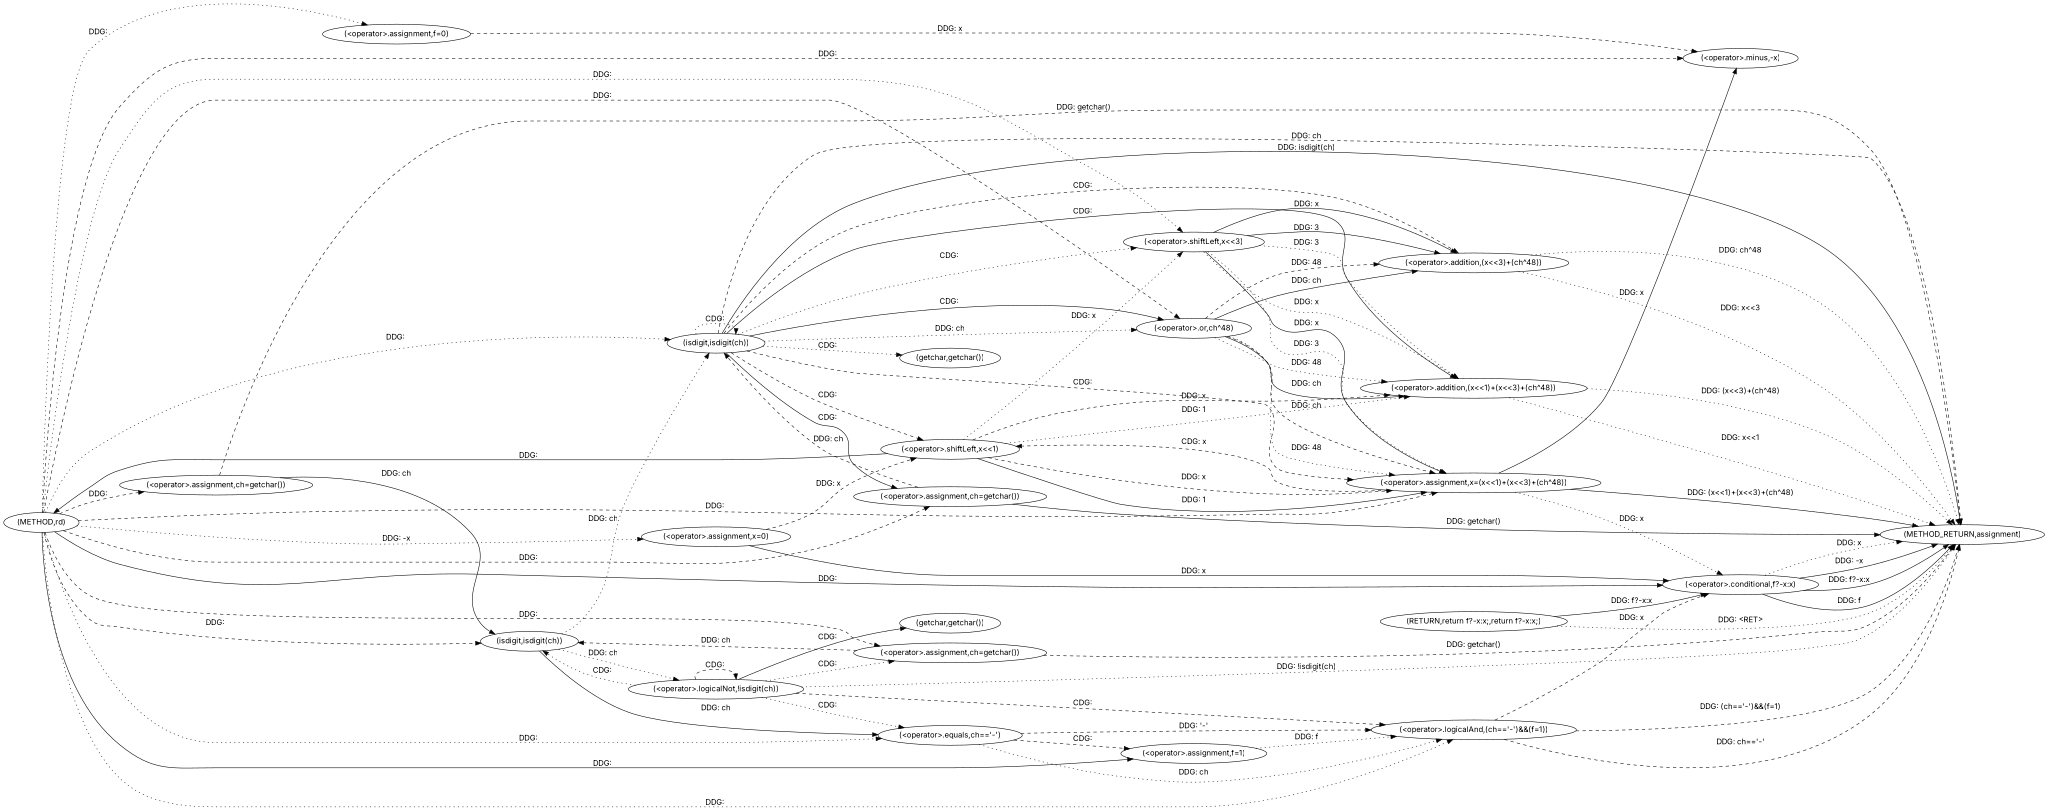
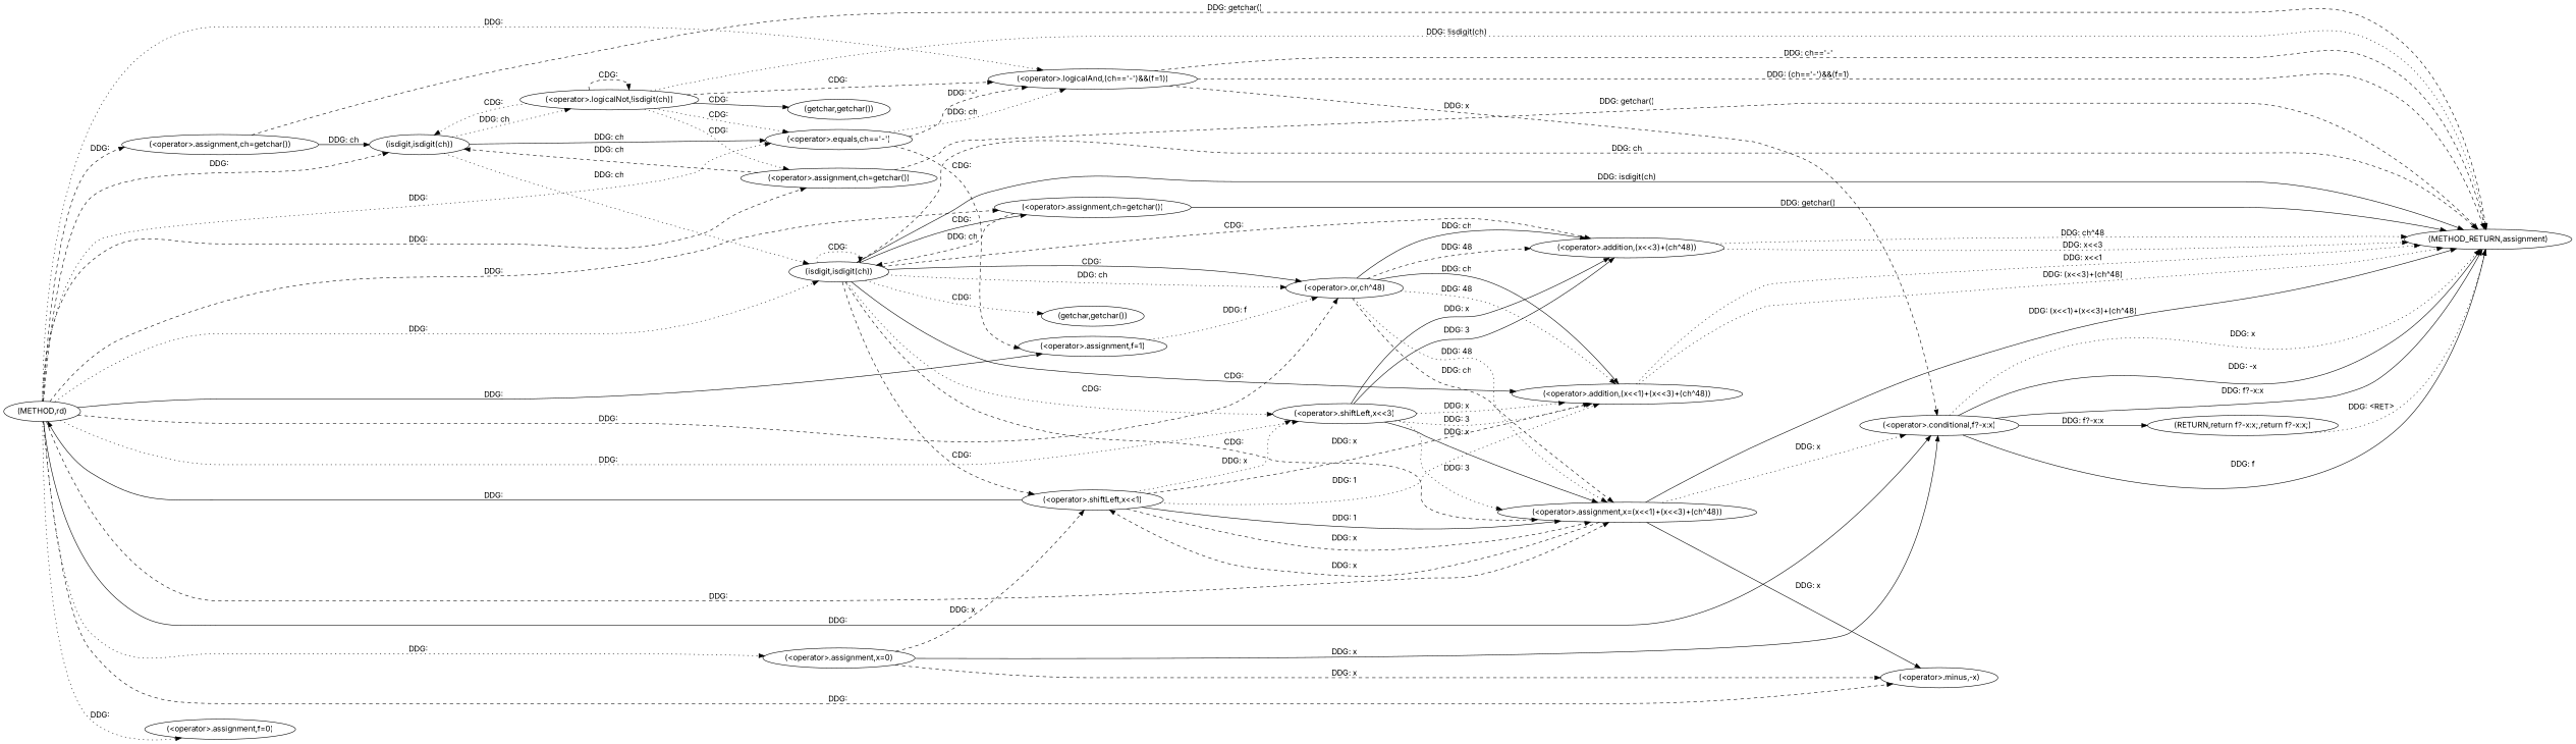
  digraph {
    fontname=Inter
    rankdir=LR
    node [fontname=Inter]
    edge [fontname=Inter style=dotted]
    n1 [label="(METHOD,rd)"]
    n2 [label="(<operator>.assignment,x=0)"]
    n3 [label="(<operator>.assignment,f=0)"]
    n4 [label="(<operator>.assignment,ch=getchar())"]
    n5 [label="(isdigit,isdigit(ch))"]
    n6 [label="(<operator>.conditional,f?-x:x)"]
    n7 [label="(<operator>.logicalAnd,(ch=='-')&&(f=1))"]
    n8 [label="(<operator>.assignment,ch=getchar())"]
    n9 [label="(<operator>.assignment,x=(x<<1)+(x<<3)+(ch^48))"]
    n10 [label="(<operator>.assignment,ch=getchar())"]
    n11 [label="(isdigit,isdigit(ch))"]
    n12 [label="(<operator>.minus,-x)"]
    n13 [label="(<operator>.equals,ch=='-')"]
    n14 [label="(<operator>.assignment,f=1)"]
    n15 [label="(<operator>.shiftLeft,x<<3)"]
    n16 [label="(<operator>.or,ch^48)"]
    n17 [label="(<operator>.shiftLeft,x<<1)"]
    n18 [label="(METHOD_RETURN,assignment)"]
    n19 [label="(<operator>.addition,(x<<1)+(x<<3)+(ch^48))"]
    n20 [label="(<operator>.addition,(x<<3)+(ch^48))"]
    n21 [label="(getchar,getchar())"]
    n22 [label="(RETURN,return f?-x:x;,return f?-x:x;)"]
    n23 [label="(<operator>.logicalNot,!isdigit(ch))"]
    n24 [label="(getchar,getchar())"]
-   n1 -> n2 [label="DDG: -x"]
+   n1 -> n2 [label="DDG: "]
    n1 -> n3 [label="DDG: "]
    n1 -> n4 [label="DDG: " style=dashed]
    n1 -> n5 [label="DDG: "]
    n1 -> n6 [label="DDG: " style=solid]
    n1 -> n7 [label="DDG: "]
    n1 -> n8 [label="DDG: " style=dashed]
    n1 -> n9 [label="DDG: " style=dashed]
    n1 -> n10 [label="DDG: " style=dashed]
    n1 -> n11 [label="DDG: " style=dashed]
    n1 -> n12 [label="DDG: " style=dashed]
    n1 -> n13 [label="DDG: "]
    n1 -> n14 [label="DDG: " style=solid]
    n1 -> n15 [label="DDG: "]
    n1 -> n16 [label="DDG: " style=dashed]
    n2 -> n6 [label="DDG: x" style=solid]
-   n3 -> n12 [label="DDG: x" style=dashed]
+   n2 -> n12 [label="DDG: x" style=dashed]
    n2 -> n17 [label="DDG: x" style=dashed]
    n4 -> n11 [label="DDG: ch" style=solid]
    n4 -> n18 [label="DDG: getchar()" style=dashed]
    n5 -> n5 [label="CDG: "]
    n5 -> n9 [label="CDG: " style=dashed]
    n5 -> n10 [label="CDG: " style=solid]
    n5 -> n15 [label="CDG: "]
    n5 -> n16 [label="DDG: ch"]
    n5 -> n16 [label="CDG: " style=solid]
    n5 -> n17 [label="CDG: " style=dashed]
    n5 -> n18 [label="DDG: ch" style=dashed]
    n5 -> n18 [label="DDG: isdigit(ch)" style=solid]
    n5 -> n19 [label="CDG: " style=solid]
    n5 -> n20 [label="CDG: " style=dashed]
    n5 -> n21 [label="CDG: "]
    n6 -> n18 [label="DDG: f" style=solid]
    n6 -> n18 [label="DDG: x"]
    n6 -> n18 [label="DDG: -x" style=solid]
    n6 -> n18 [label="DDG: f?-x:x" style=solid]
-   n22 -> n6 [label="DDG: f?-x:x" style=solid]
+   n6 -> n22 [label="DDG: f?-x:x" style=solid]
    n7 -> n6 [label="DDG: x" style=dashed]
    n7 -> n18 [label="DDG: ch=='-'" style=dashed]
    n7 -> n18 [label="DDG: (ch=='-')&&(f=1)" style=dashed]
    n8 -> n11 [label="DDG: ch" style=dashed]
    n8 -> n18 [label="DDG: getchar()" style=dashed]
    n9 -> n6 [label="DDG: x"]
    n9 -> n12 [label="DDG: x" style=solid]
-   n9 -> n17 [label="CDG: x" style=dashed]
+   n9 -> n17 [label="DDG: x" style=dashed]
    n9 -> n18 [label="DDG: (x<<1)+(x<<3)+(ch^48)" style=solid]
    n10 -> n5 [label="DDG: ch" style=dashed]
    n10 -> n18 [label="DDG: getchar()" style=solid]
    n11 -> n5 [label="DDG: ch"]
    n11 -> n13 [label="DDG: ch" style=solid]
    n11 -> n23 [label="DDG: ch"]
    n13 -> n7 [label="DDG: ch"]
    n13 -> n7 [label="DDG: '-'" style=dashed]
    n13 -> n14 [label="CDG: " style=dashed]
-   n14 -> n7 [label="DDG: f"]
+   n14 -> n16 [label="DDG: f"]
    n15 -> n9 [label="DDG: x" style=solid]
    n15 -> n9 [label="DDG: 3"]
    n15 -> n19 [label="DDG: x"]
    n15 -> n19 [label="DDG: 3"]
    n15 -> n20 [label="DDG: x" style=solid]
    n15 -> n20 [label="DDG: 3" style=solid]
    n16 -> n9 [label="DDG: ch" style=dashed]
    n16 -> n9 [label="DDG: 48"]
    n16 -> n19 [label="DDG: ch" style=solid]
    n16 -> n19 [label="DDG: 48"]
    n16 -> n20 [label="DDG: ch" style=solid]
    n16 -> n20 [label="DDG: 48" style=dashed]
    n17 -> n1 [label="DDG: " style=solid]
    n17 -> n9 [label="DDG: x" style=dashed]
    n17 -> n9 [label="DDG: 1" style=solid]
    n17 -> n15 [label="DDG: x"]
    n17 -> n19 [label="DDG: x" style=dashed]
    n17 -> n19 [label="DDG: 1"]
    n19 -> n18 [label="DDG: x<<1"]
    n19 -> n18 [label="DDG: (x<<3)+(ch^48)"]
    n20 -> n18 [label="DDG: x<<3"]
    n20 -> n18 [label="DDG: ch^48"]
    n22 -> n18 [label="DDG: <RET>"]
    n23 -> n7 [label="CDG: " style=dashed]
    n23 -> n8 [label="CDG: "]
    n23 -> n11 [label="CDG: "]
    n23 -> n13 [label="CDG: "]
    n23 -> n18 [label="DDG: !isdigit(ch)"]
    n23 -> n23 [label="CDG: " style=dashed]
    n23 -> n24 [label="CDG: " style=solid]
  }
